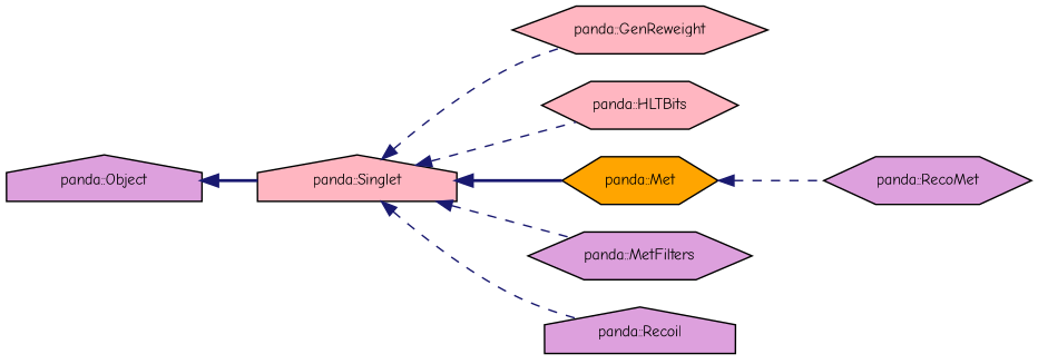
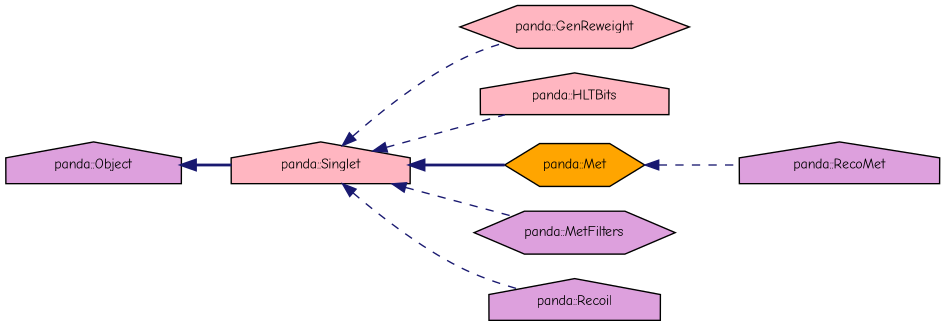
  digraph {
    fontname="Comic Neue"
    rankdir=LR
    node [color=black fillcolor=plum fontname="Comic Neue" fontsize=10 shape=house style=filled]
    edge [color=midnightblue dir=back fontname="Comic Neue" fontsize=10 labelfontname=Helvetica labelfontsize=10 style=dashed]
    n1 [fillcolor=lightpink fontcolor=black height=0.2 label="panda::Singlet" width=0.4]
    n2 [fillcolor=lightpink height=0.2 label="panda::GenReweight" shape=hexagon width=0.4]
-   n3 [fillcolor=lightpink height=0.2 label="panda::HLTBits" shape=hexagon width=0.4]
+   n3 [fillcolor=lightpink height=0.2 label="panda::HLTBits" width=0.4]
    n4 [fillcolor=orange height=0.2 label="panda::Met" shape=hexagon width=0.4]
    n5 [height=0.2 label="panda::MetFilters" shape=hexagon width=0.4]
    n6 [height=0.2 label="panda::Recoil" width=0.4]
-   n7 [height=0.2 label="panda::RecoMet" shape=hexagon width=0.4]
+   n7 [height=0.2 label="panda::RecoMet" width=0.4]
    n8 [height=0.2 label="panda::Object" width=0.4]
    n1 -> n2
    n1 -> n3
    n1 -> n4 [style=bold]
    n1 -> n5
    n1 -> n6
    n4 -> n7
    n8 -> n1 [style=bold]
  }
